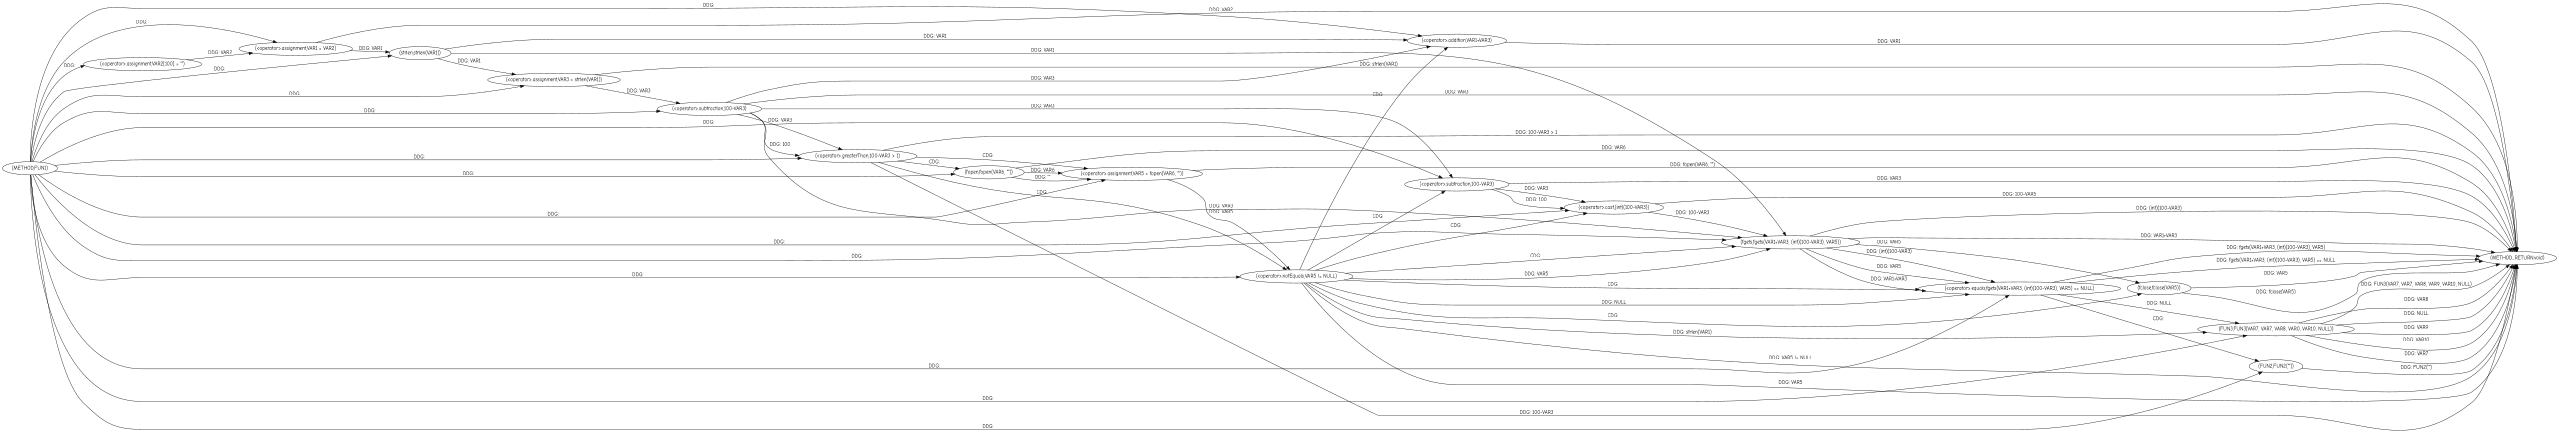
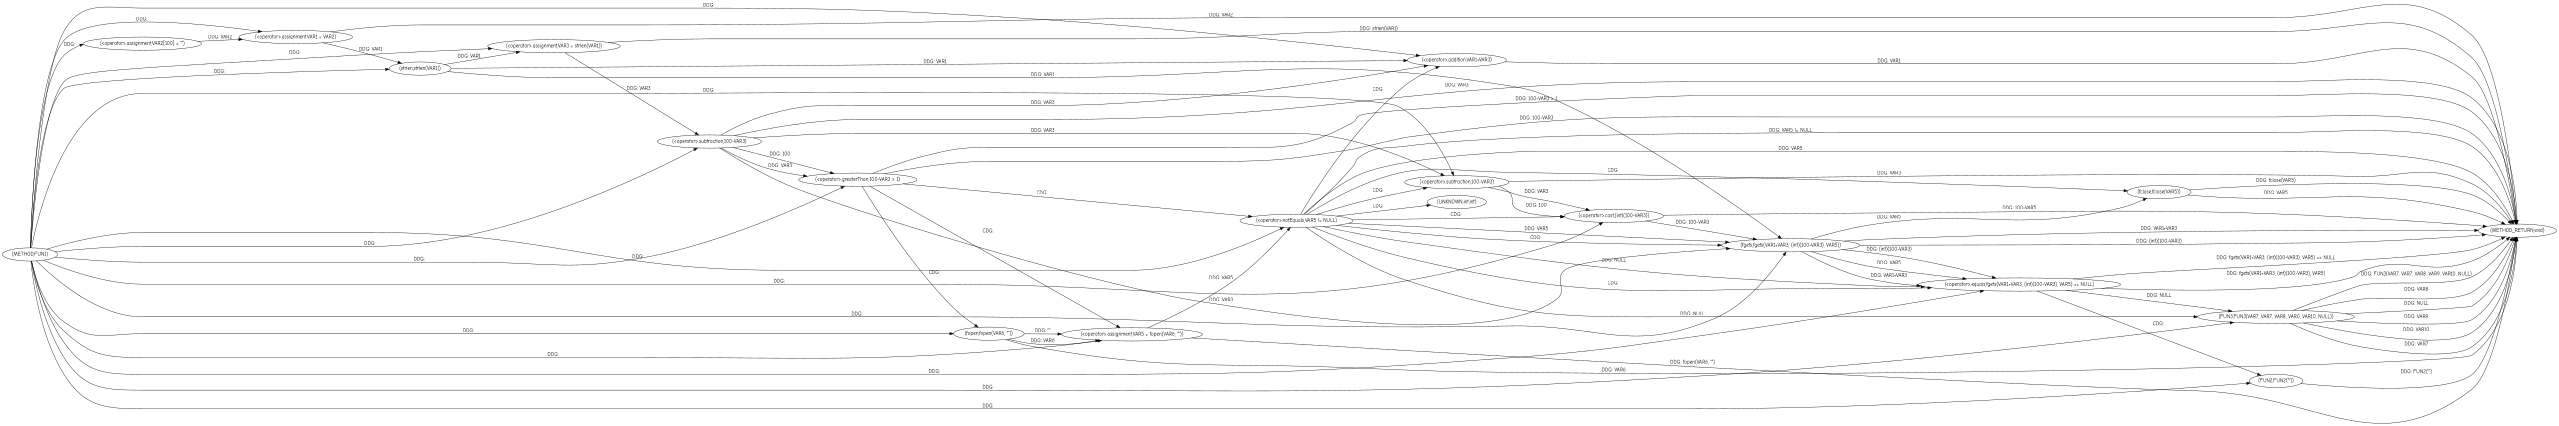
  digraph {
    fontname="Comic Neue"
    rankdir=LR
    node [fontname="Comic Neue"]
    edge [fontname="Comic Neue"]
    n1 [label="(METHOD,FUN1)"]
    n2 [label="(<operator>.assignment,VAR2[100] = \"\")"]
    n3 [label="(<operator>.assignment,VAR1 = VAR2)"]
    n4 [label="(<operator>.assignment,VAR3 = strlen(VAR1))"]
    n5 [label="(strlen,strlen(VAR1))"]
    n6 [label="(<operator>.greaterThan,100-VAR3 > 1)"]
    n7 [label="(<operator>.subtraction,100-VAR3)"]
    n8 [label="(<operator>.assignment,VAR5 = fopen(VAR6, \"\"))"]
    n9 [label="(fopen,fopen(VAR6, \"\"))"]
    n10 [label="(<operator>.notEquals,VAR5 != NULL)"]
    n11 [label="(<operator>.equals,fgets(VAR1+VAR3, (int)(100-VAR3), VAR5) == NULL)"]
    n12 [label="(fgets,fgets(VAR1+VAR3, (int)(100-VAR3), VAR5))"]
    n13 [label="(<operator>.addition,VAR1+VAR3)"]
    n14 [label="(<operator>.subtraction,100-VAR3)"]
    n15 [label="(FUN2,FUN2(\"\"))"]
    n16 [label="(FUN3,FUN3(VAR7, VAR7, VAR8, VAR0, VAR10, NULL))"]
    n17 [label="(<operator>.cast,(int)(100-VAR3))"]
    n18 [label="(METHOD_RETURN,void)"]
    n19 [label="(fclose,fclose(VAR5))"]
+   n20 [label="(UNKNOWN,int,int)"]
    n1 -> n2 [label="DDG: "]
    n1 -> n3 [label="DDG: "]
    n1 -> n4 [label="DDG: "]
    n1 -> n5 [label="DDG: "]
    n1 -> n6 [label="DDG: "]
    n1 -> n7 [label="DDG: "]
    n1 -> n8 [label="DDG: "]
    n1 -> n9 [label="DDG: "]
    n1 -> n10 [label="DDG: "]
    n1 -> n11 [label="DDG: "]
    n1 -> n12 [label="DDG: "]
    n1 -> n13 [label="DDG: "]
    n1 -> n14 [label="DDG: "]
    n1 -> n15 [label="DDG: "]
    n1 -> n16 [label="DDG: "]
    n1 -> n17 [label="DDG: "]
    n2 -> n3 [label="DDG: VAR2"]
    n3 -> n5 [label="DDG: VAR1"]
    n3 -> n18 [label="DDG: VAR2"]
    n4 -> n7 [label="DDG: VAR3"]
    n4 -> n18 [label="DDG: strlen(VAR1)"]
    n5 -> n4 [label="DDG: VAR1"]
    n5 -> n12 [label="DDG: VAR1"]
    n5 -> n13 [label="DDG: VAR1"]
    n6 -> n8 [label="CDG: "]
    n6 -> n9 [label="CDG: "]
    n6 -> n10 [label="CDG: "]
    n6 -> n18 [label="DDG: 100-VAR3 > 1"]
    n6 -> n18 [label="DDG: 100-VAR3"]
    n7 -> n6 [label="DDG: 100"]
    n7 -> n6 [label="DDG: VAR3"]
    n7 -> n12 [label="DDG: VAR3"]
    n7 -> n13 [label="DDG: VAR3"]
    n7 -> n14 [label="DDG: VAR3"]
    n7 -> n18 [label="DDG: VAR3"]
    n8 -> n10 [label="DDG: VAR5"]
    n8 -> n18 [label="DDG: fopen(VAR6, \"\")"]
    n9 -> n8 [label="DDG: VAR6"]
    n9 -> n8 [label="DDG: \"\""]
    n9 -> n18 [label="DDG: VAR6"]
    n10 -> n11 [label="DDG: NULL"]
    n10 -> n11 [label="CDG: "]
    n10 -> n12 [label="DDG: VAR5"]
    n10 -> n12 [label="CDG: "]
    n10 -> n13 [label="CDG: "]
    n10 -> n14 [label="CDG: "]
-   n10 -> n16 [label="DDG: strlen(VAR1)"]
+   n10 -> n16 [label="DDG: NULL"]
    n10 -> n17 [label="CDG: "]
    n10 -> n18 [label="DDG: VAR5 != NULL"]
    n10 -> n18 [label="DDG: VAR5"]
    n10 -> n19 [label="CDG: "]
+   n10 -> n20 [label="CDG: "]
    n11 -> n15 [label="CDG: "]
    n11 -> n16 [label="DDG: NULL"]
    n11 -> n18 [label="DDG: fgets(VAR1+VAR3, (int)(100-VAR3), VAR5) == NULL"]
    n11 -> n18 [label="DDG: fgets(VAR1+VAR3, (int)(100-VAR3), VAR5)"]
    n12 -> n11 [label="DDG: VAR1+VAR3"]
    n12 -> n11 [label="DDG: (int)(100-VAR3)"]
    n12 -> n11 [label="DDG: VAR5"]
    n12 -> n18 [label="DDG: (int)(100-VAR3)"]
    n12 -> n18 [label="DDG: VAR1+VAR3"]
    n12 -> n19 [label="DDG: VAR5"]
    n13 -> n18 [label="DDG: VAR1"]
    n14 -> n17 [label="DDG: 100"]
    n14 -> n17 [label="DDG: VAR3"]
    n14 -> n18 [label="DDG: VAR3"]
    n15 -> n18 [label="DDG: FUN2(\"\")"]
    n16 -> n18 [label="DDG: VAR10"]
    n16 -> n18 [label="DDG: VAR7"]
    n16 -> n18 [label="DDG: FUN3(VAR7, VAR7, VAR8, VAR9, VAR10, NULL)"]
    n16 -> n18 [label="DDG: VAR8"]
    n16 -> n18 [label="DDG: NULL"]
    n16 -> n18 [label="DDG: VAR9"]
    n17 -> n12 [label="DDG: 100-VAR3"]
    n17 -> n18 [label="DDG: 100-VAR5"]
    n19 -> n18 [label="DDG: fclose(VAR5)"]
    n19 -> n18 [label="DDG: VAR5"]
  }
